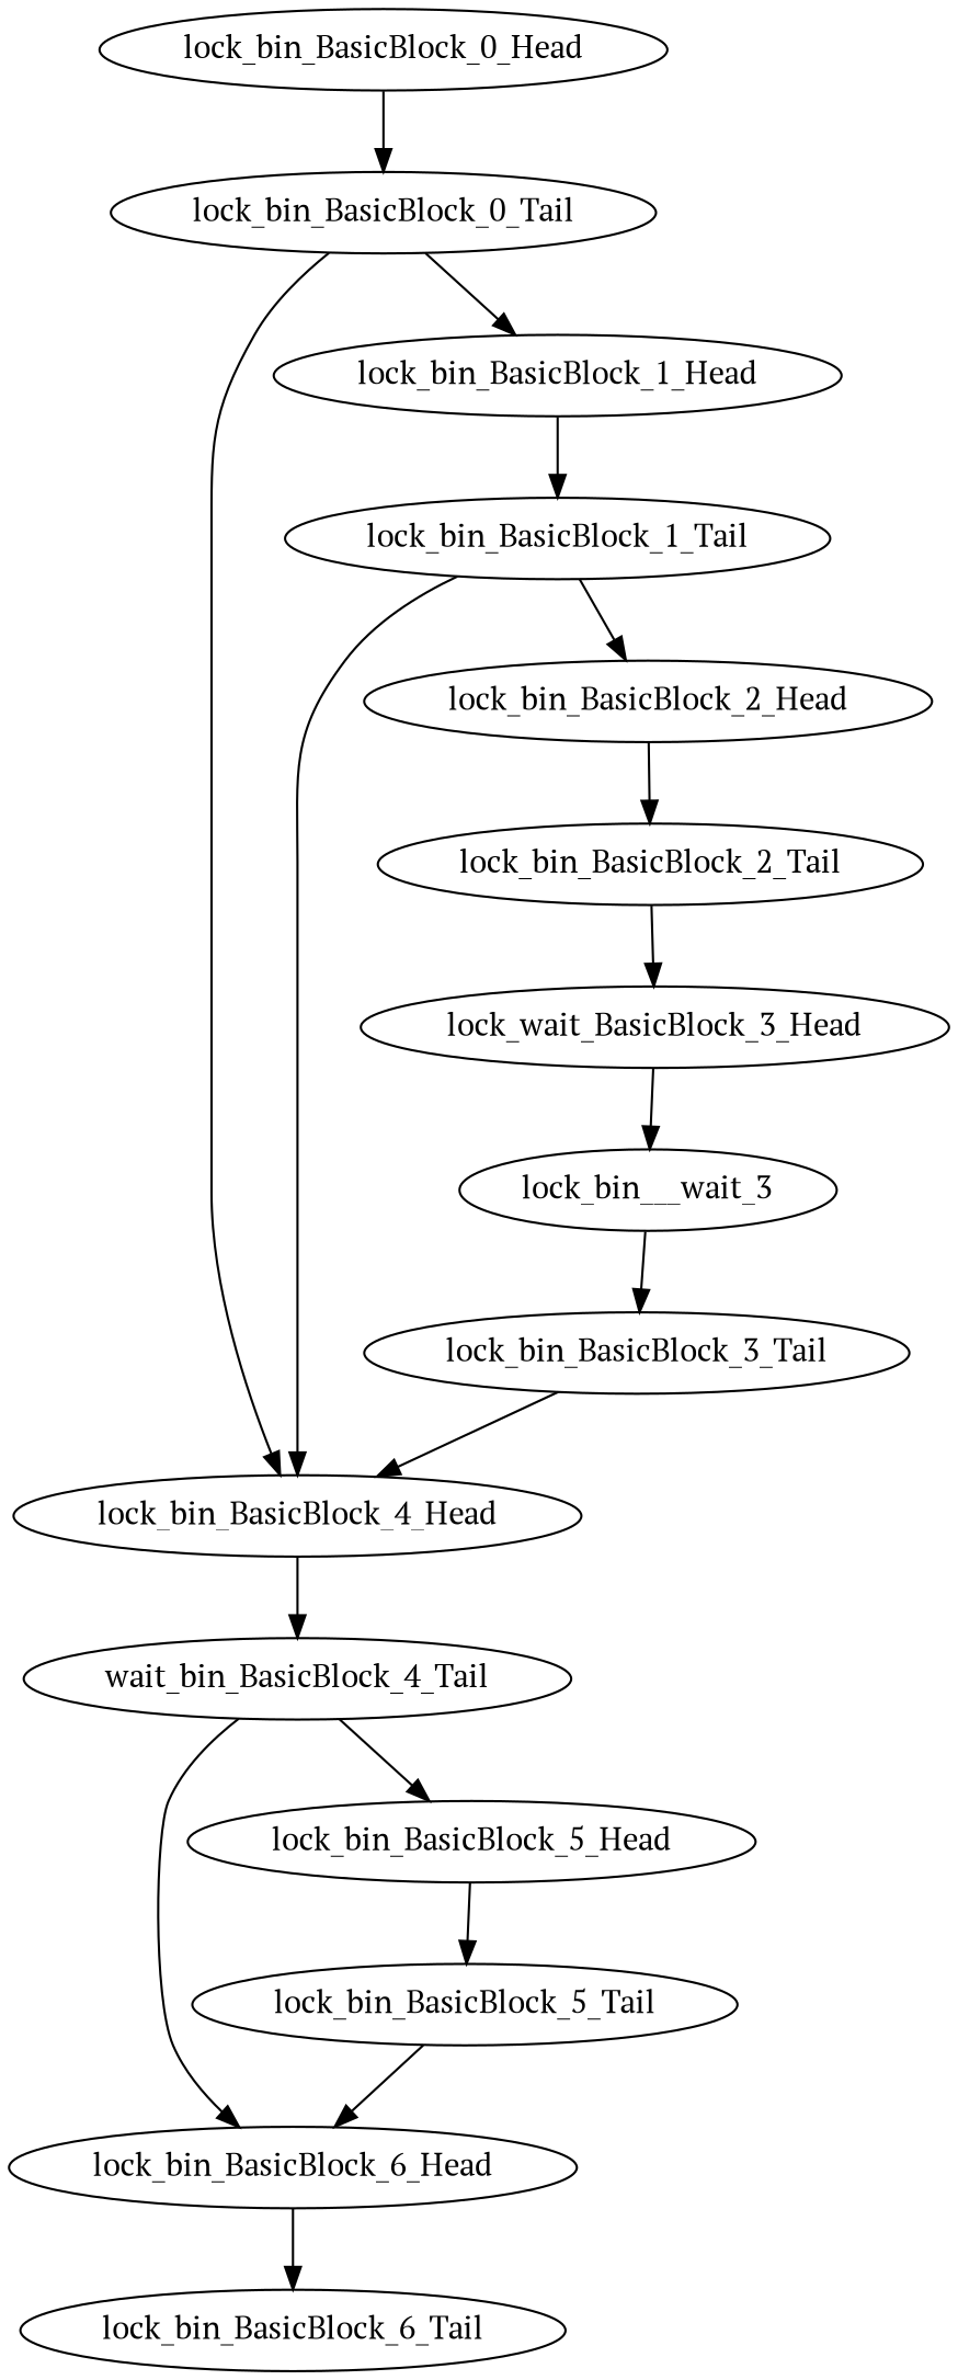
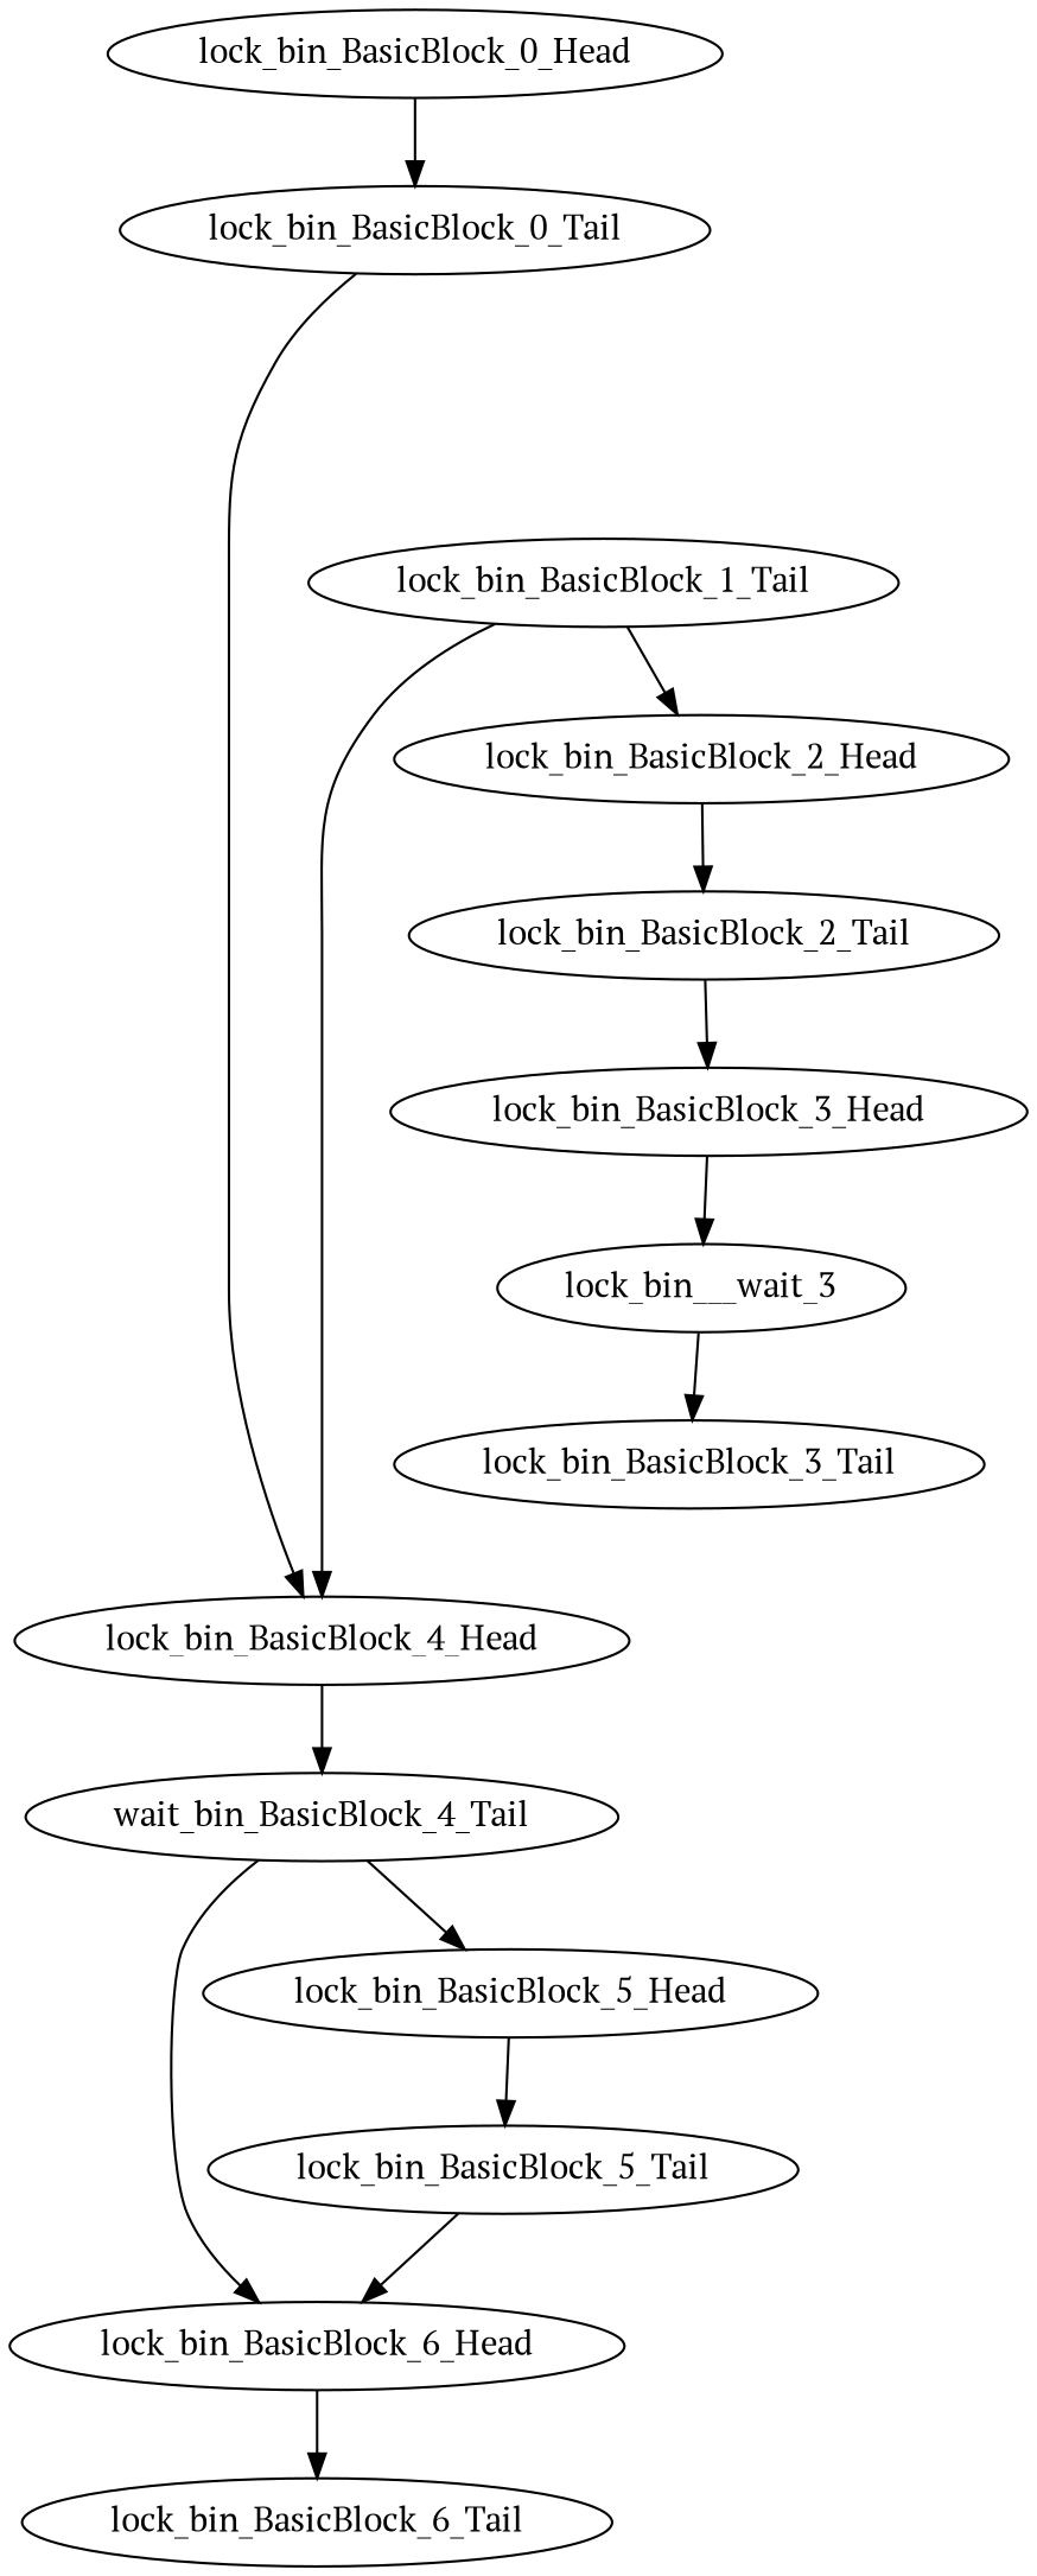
  digraph {
    fontname="PT Serif"
    node [fontname="PT Serif"]
    edge [fontname="PT Serif"]
    lock_bin_BasicBlock_0_Tail
    lock_bin_BasicBlock_4_Head
-   lock_bin_BasicBlock_1_Head
    n4 [label=wait_bin_BasicBlock_4_Tail]
    lock_bin_BasicBlock_1_Tail
    lock_bin_BasicBlock_6_Head
    lock_bin_BasicBlock_5_Head
    lock_bin_BasicBlock_2_Head
    lock_bin_BasicBlock_2_Tail
-   lock_bin_BasicBlock_3_Head [label=lock_wait_BasicBlock_3_Head]
+   lock_bin_BasicBlock_3_Head
    lock_bin_BasicBlock_5_Tail
    lock_bin_BasicBlock_6_Tail
    lock_bin___wait_3
    lock_bin_BasicBlock_3_Tail
    lock_bin_BasicBlock_0_Head
    lock_bin_BasicBlock_0_Tail -> lock_bin_BasicBlock_4_Head
-   lock_bin_BasicBlock_0_Tail -> lock_bin_BasicBlock_1_Head
    lock_bin_BasicBlock_4_Head -> n4
-   lock_bin_BasicBlock_1_Head -> lock_bin_BasicBlock_1_Tail
    n4 -> lock_bin_BasicBlock_6_Head
    n4 -> lock_bin_BasicBlock_5_Head
    lock_bin_BasicBlock_1_Tail -> lock_bin_BasicBlock_4_Head
    lock_bin_BasicBlock_1_Tail -> lock_bin_BasicBlock_2_Head
    lock_bin_BasicBlock_6_Head -> lock_bin_BasicBlock_6_Tail
    lock_bin_BasicBlock_5_Head -> lock_bin_BasicBlock_5_Tail
    lock_bin_BasicBlock_2_Head -> lock_bin_BasicBlock_2_Tail
    lock_bin_BasicBlock_2_Tail -> lock_bin_BasicBlock_3_Head
    lock_bin_BasicBlock_3_Head -> lock_bin___wait_3
    lock_bin_BasicBlock_5_Tail -> lock_bin_BasicBlock_6_Head
    lock_bin___wait_3 -> lock_bin_BasicBlock_3_Tail
-   lock_bin_BasicBlock_3_Tail -> lock_bin_BasicBlock_4_Head
    lock_bin_BasicBlock_0_Head -> lock_bin_BasicBlock_0_Tail
  }
